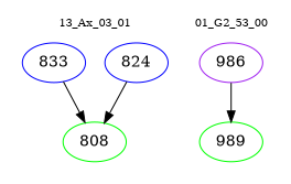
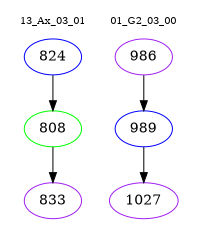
  digraph {
    node [color=blue]
    edge [color=black]
    n1 [label=824]
    n2 [color=green label=808]
-   n3 [label=833]
+   n3 [color=purple label=833]
    n4 [color=purple label=986]
-   n5 [color=green label=989]
+   n5 [label=989]
+   n6 [color=purple label=1027]
    subgraph cluster_1 {
      color=white
      fontsize=10
      label="13_Ax_03_01"
      n1
      n2
      n3
    }
    subgraph cluster_2 {
      color=white
      fontsize=10
-     label="01_G2_53_00"
+     label="01_G2_03_00"
      n4
      n5
+     n6
    }
    n1 -> n2
-   n3 -> n2
+   n2 -> n3
    n4 -> n5
+   n5 -> n6
  }
